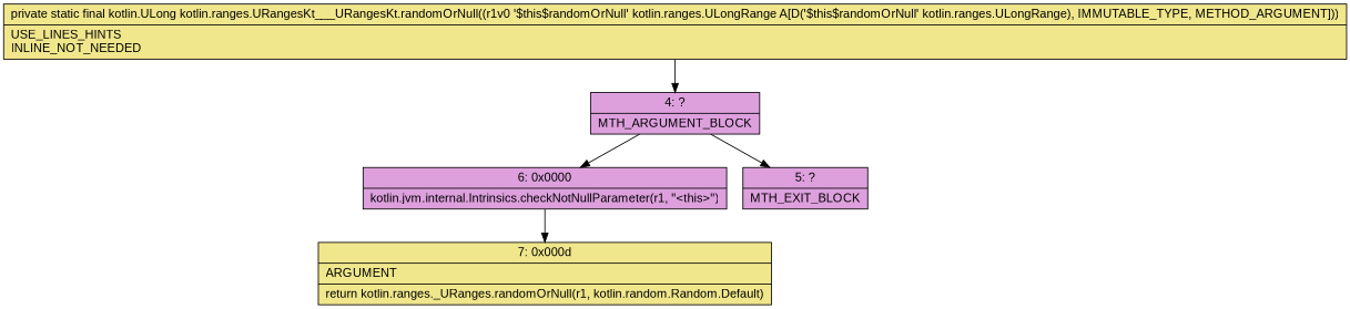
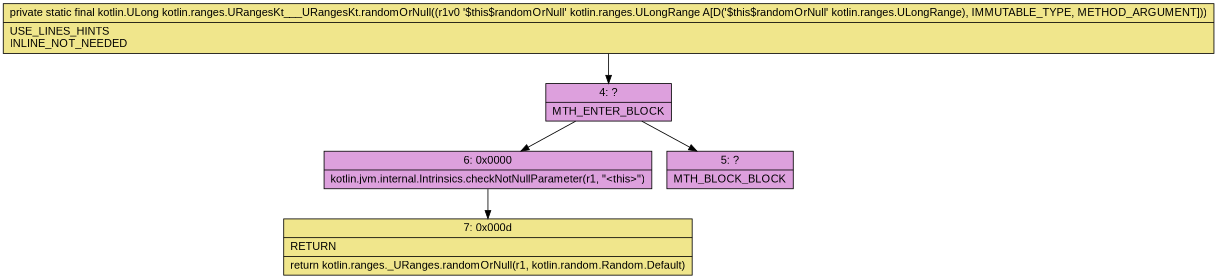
  digraph {
    fontname="Liberation Sans"
    node [fillcolor=plum fontname="Liberation Sans" shape=record style=filled]
    edge [fontname="Liberation Sans"]
-   n1 [label="{4\:\ ?|MTH_ARGUMENT_BLOCK\l}"]
+   n1 [label="{4\:\ ?|MTH_ENTER_BLOCK\l}"]
    n2 [label="{6\:\ 0x0000|kotlin.jvm.internal.Intrinsics.checkNotNullParameter(r1, \"\<this\>\")\l}"]
-   n3 [label="{5\:\ ?|MTH_EXIT_BLOCK\l}"]
-   n4 [fillcolor=khaki label="{7\:\ 0x000d|ARGUMENT\l|return kotlin.ranges._URanges.randomOrNull(r1, kotlin.random.Random.Default)\l}"]
+   n3 [label="{5\:\ ?|MTH_BLOCK_BLOCK\l}"]
+   n4 [fillcolor=khaki label="{7\:\ 0x000d|RETURN\l|return kotlin.ranges._URanges.randomOrNull(r1, kotlin.random.Random.Default)\l}"]
    n5 [fillcolor=khaki label="{private static final kotlin.ULong kotlin.ranges.URangesKt___URangesKt.randomOrNull((r1v0 '$this$randomOrNull' kotlin.ranges.ULongRange A[D('$this$randomOrNull' kotlin.ranges.ULongRange), IMMUTABLE_TYPE, METHOD_ARGUMENT]))  | USE_LINES_HINTS\lINLINE_NOT_NEEDED\l}"]
    n1 -> n2
    n1 -> n3
    n2 -> n4
    n5 -> n1
  }
